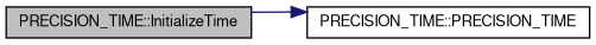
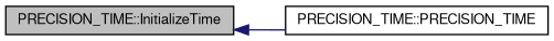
  digraph {
    rankdir=LR
    node [color=black fontname=FreeSans fontsize=10 shape=record]
    n1 [fillcolor=grey75 fontcolor=black height=0.2 label="PRECISION_TIME::InitializeTime" style=filled width=0.4]
    n2 [height=0.2 label="PRECISION_TIME::PRECISION_TIME" width=0.4]
-   n2 -> n1 [color=midnightblue dir=back fontname=FreeSans fontsize=10 labelfontname=FreeSans labelfontsize=10 style=solid]
+   n1 -> n2 [color=midnightblue dir=back fontname=FreeSans fontsize=10 labelfontname=FreeSans labelfontsize=10 style=solid]
  }
